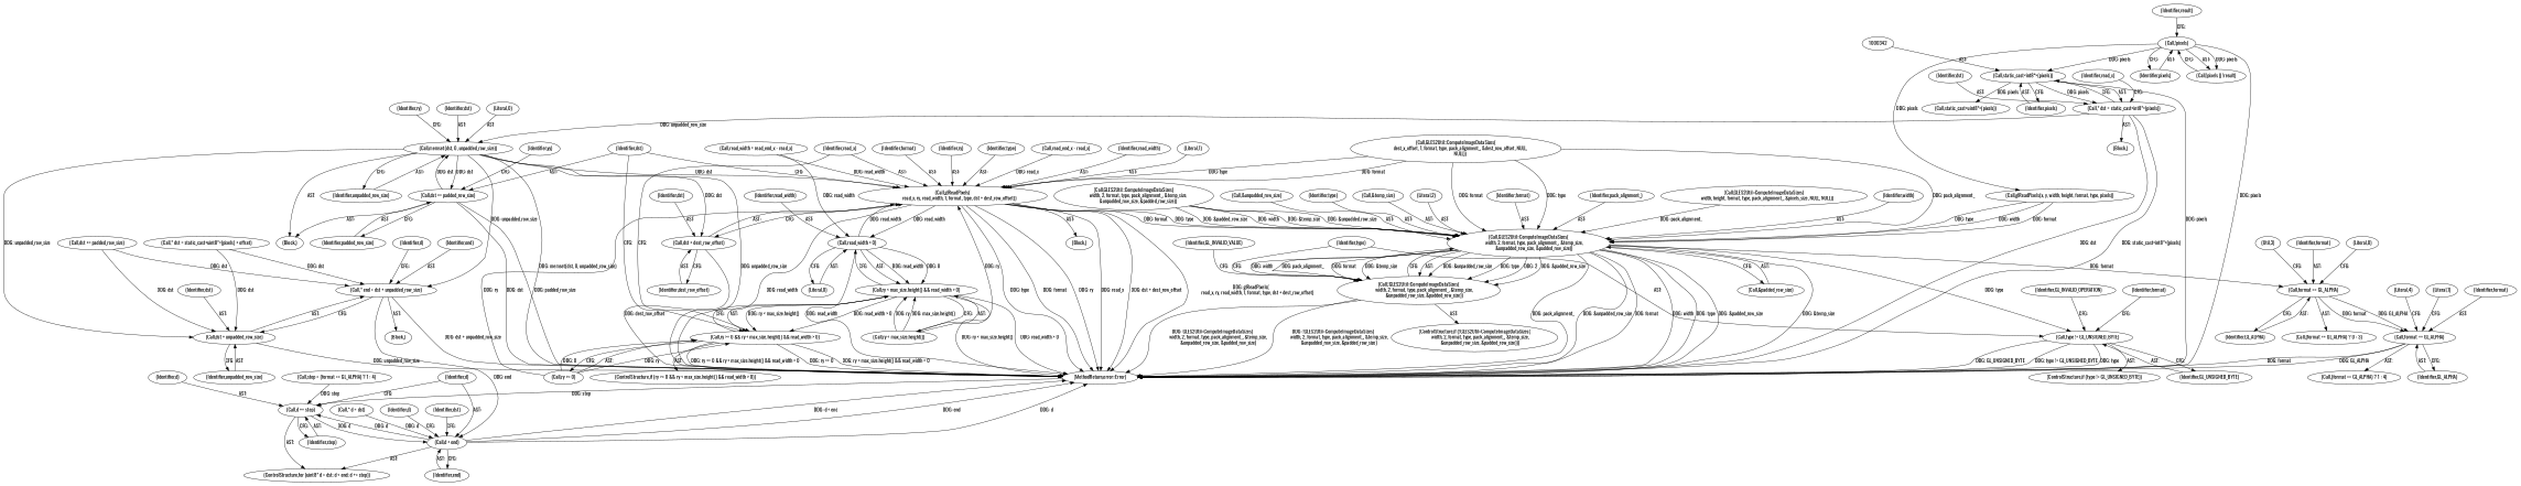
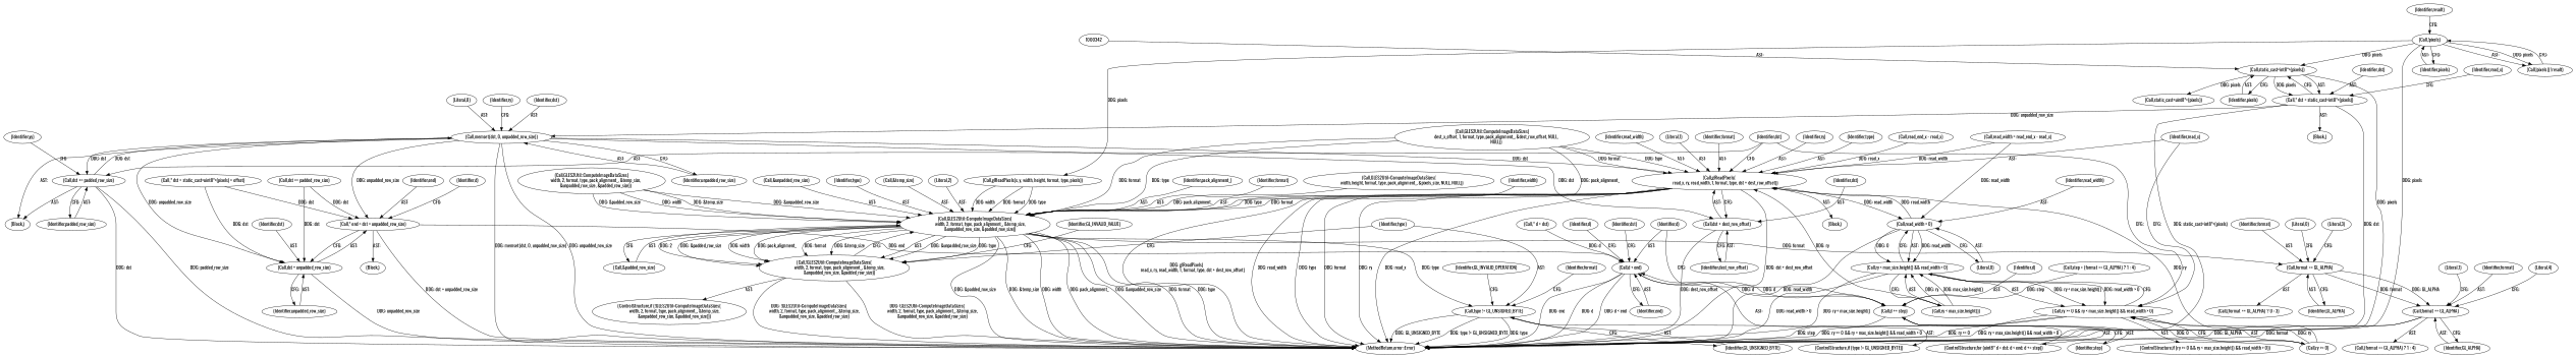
  digraph {
    fontname=Oswald
    node [fontname=Oswald]
    edge [fontname=Oswald]
    n1 [label="(Call,memset(dst, 0, unpadded_row_size))"]
    n2 [label="(Call,dst += padded_row_size)"]
    n3 [label="(Call,glReadPixels(\n            read_x, ry, read_width, 1, format, type, dst + dest_row_offset))"]
    n4 [label="(Call,dst + dest_row_offset)"]
    n5 [label="(Call,* end = dst + unpadded_row_size)"]
    n6 [label="(Call,dst + unpadded_row_size)"]
    n7 [label="(MethodReturn,error::Error)"]
    n8 [label="(Identifier,unpadded_row_size)"]
    n9 [label="(Block,)"]
    n10 [label="(Identifier,padded_row_size)"]
    n11 [label="(Call,read_width > 0)"]
    n12 [label="(Call,GLES2Util::ComputeImageDataSizes(\n          width, 2, format, type, pack_alignment_, &temp_size,\n          &unpadded_row_size, &padded_row_size))"]
    n13 [label="(Block,)"]
    n14 [label="(Identifier,dest_row_offset)"]
    n15 [label="(Call,d < end)"]
    n16 [label="(Block,)"]
    n17 [label="(Identifier,unpadded_row_size)"]
    n18 [label="(Call,* dst = static_cast<int8*>(pixels))"]
    n19 [label="(Call,static_cast<int8*>(pixels))"]
    n20 [label="(Block,)"]
    n21 [label="(Call,static_cast<uint8*>(pixels))"]
    n22 [label="(Identifier,pixels)"]
    n23 [label="(Call,!pixels)"]
    n24 [label="(Identifier,pixels)"]
    n25 [label="(Call,!pixels || !result)"]
    n26 [label="(Call,glReadPixels(x, y, width, height, format, type, pixels))"]
    n27 [label="(Call,ry < max_size.height() && read_width > 0)"]
    n28 [label="(Literal,0)"]
    n29 [label="(Call,!GLES2Util::ComputeImageDataSizes(\n          width, 2, format, type, pack_alignment_, &temp_size,\n          &unpadded_row_size, &padded_row_size))"]
    n30 [label="(Call,type != GL_UNSIGNED_BYTE)"]
    n31 [label="(Call,format == GL_ALPHA)"]
    n32 [label="(Call,&padded_row_size)"]
    n33 [label="(Call,ry >= 0 && ry < max_size.height() && read_width > 0)"]
    n34 [label="(Call,ry < max_size.height())"]
    n35 [label="(ControlStructure,if (ry >= 0 && ry < max_size.height() && read_width > 0))"]
    n36 [label="(Call,ry >= 0)"]
    n37 [label="(ControlStructure,if (!GLES2Util::ComputeImageDataSizes(\n          width, 2, format, type, pack_alignment_, &temp_size,\n          &unpadded_row_size, &padded_row_size)))"]
    n38 [label="(ControlStructure,if (type != GL_UNSIGNED_BYTE))"]
    n39 [label="(Identifier,GL_UNSIGNED_BYTE)"]
    n40 [label="(Call,format == GL_ALPHA)"]
    n41 [label="(Identifier,GL_ALPHA)"]
    n42 [label="(Call,(format == GL_ALPHA) ? 0 : 3)"]
    n43 [label="(Identifier,GL_ALPHA)"]
    n44 [label="(Call,(format == GL_ALPHA) ? 1 : 4)"]
    n45 [label="(Call,d += step)"]
    n46 [label="(Identifier,end)"]
    n47 [label="(ControlStructure,for (uint8* d = dst; d < end; d += step))"]
    n48 [label="(Identifier,step)"]
    n49 [label="(Identifier,pack_alignment_)"]
    n50 [label="(Identifier,ry)"]
    n51 [label="(Identifier,ry)"]
    n52 [label="(Call,read_width = read_end_x - read_x)"]
    n53 [label="(Identifier,format)"]
    n54 [label="(Call,step = (format == GL_ALPHA) ? 1 : 4)"]
    n55 [label="(Identifier,format)"]
    n56 [label="(Identifier,end)"]
    n57 [label="(Identifier,dst)"]
    n58 [label="(Identifier,read_x)"]
    n59 [label="(Identifier,type)"]
    n60 [label="(Call,read_end_x - read_x)"]
    n61 [label="(Call,* d = dst)"]
    n62 [label="(Literal,1)"]
    n63 [label="(Call,GLES2Util::ComputeImageDataSizes(\n      width, height, format, type, pack_alignment_, &pixels_size, NULL, NULL))"]
-   n64 [label="(Util,3)"]
+   n64 [label="(Literal,3)"]
    n65 [label="(Identifier,GL_INVALID_OPERATION)"]
    n66 [label="(Identifier,d)"]
    n67 [label="(Identifier,dst)"]
    n68 [label="(Identifier,format)"]
    n69 [label="(Identifier,d)"]
    n70 [label="(Identifier,d)"]
    n71 [label="(Identifier,GL_INVALID_VALUE)"]
    n72 [label="(Identifier,dst)"]
    n73 [label="(Identifier,width)"]
    n74 [label="(Literal,0)"]
    n75 [label="(Identifier,dst)"]
    n76 [label="(Call,GLES2Util::ComputeImageDataSizes(\n        width, 2, format, type, pack_alignment_, &temp_size,\n        &unpadded_row_size, &padded_row_size))"]
    n77 [label="(Identifier,result)"]
    n78 [label="(Call,&unpadded_row_size)"]
    n79 [label="(Identifier,d)"]
    n80 [label="(Call,* dst = static_cast<uint8*>(pixels) + offset)"]
    n81 [label="(Identifier,read_x)"]
    n82 [label="(Identifier,format)"]
    n83 [label="(Identifier,dst)"]
    n84 [label="(Identifier,read_width)"]
    n85 [label="(Identifier,type)"]
    n86 [label="(Call,GLES2Util::ComputeImageDataSizes(\n        dest_x_offset, 1, format, type, pack_alignment_, &dest_row_offset, NULL,\n        NULL))"]
    n87 [label="(Literal,4)"]
    n88 [label="(Identifier,read_width)"]
    n89 [label="(Literal,1)"]
    n90 [label="(Call,&temp_size)"]
    n91 [label="(Identifier,yy)"]
    n92 [label="(Call,dst += padded_row_size)"]
    n93 [label="(Identifier,dst)"]
    n94 [label="(Literal,0)"]
    n95 [label="(Literal,2)"]
    n96 [label="(Identifier,type)"]
    n97 [label="(Identifier,format)"]
    1000342
    n1 -> n2 [label="DDG: dst"]
    n1 -> n3 [label="DDG: dst"]
    n1 -> n4 [label="DDG: dst"]
    n1 -> n5 [label="DDG: unpadded_row_size"]
    n1 -> n6 [label="DDG: unpadded_row_size"]
    n1 -> n7 [label="DDG: unpadded_row_size"]
    n1 -> n7 [label="DDG: memset(dst, 0, unpadded_row_size)"]
    n1 -> n8 [label="CFG: "]
    n1 -> n9 [label="AST: "]
    n2 -> n1 [label="DDG: dst"]
    n2 -> n7 [label="DDG: dst"]
    n2 -> n7 [label="DDG: padded_row_size"]
    n2 -> n9 [label="AST: "]
    n2 -> n10 [label="CFG: "]
    n3 -> n4 [label="CFG: "]
    n3 -> n7 [label="DDG: dst + dest_row_offset"]
    n3 -> n7 [label="DDG: glReadPixels(\n            read_x, ry, read_width, 1, format, type, dst + dest_row_offset)"]
    n3 -> n7 [label="DDG: read_width"]
    n3 -> n7 [label="DDG: type"]
    n3 -> n7 [label="DDG: format"]
    n3 -> n7 [label="DDG: ry"]
    n3 -> n7 [label="DDG: read_x"]
    n3 -> n11 [label="DDG: read_width"]
    n3 -> n12 [label="DDG: format"]
    n3 -> n12 [label="DDG: type"]
    n3 -> n13 [label="AST: "]
    n4 -> n3 [label="AST: "]
    n4 -> n7 [label="DDG: dest_row_offset"]
    n4 -> n14 [label="CFG: "]
    n5 -> n6 [label="CFG: "]
    n5 -> n7 [label="DDG: dst + unpadded_row_size"]
    n5 -> n15 [label="DDG: end"]
    n5 -> n16 [label="AST: "]
    n6 -> n5 [label="AST: "]
    n6 -> n7 [label="DDG: unpadded_row_size"]
    n6 -> n17 [label="CFG: "]
    n8 -> n1 [label="AST: "]
    n10 -> n2 [label="AST: "]
    n11 -> n3 [label="DDG: read_width"]
    n11 -> n7 [label="DDG: read_width"]
    n11 -> n27 [label="AST: "]
    n11 -> n27 [label="DDG: read_width"]
    n11 -> n27 [label="DDG: 0"]
    n11 -> n28 [label="CFG: "]
    n12 -> n7 [label="DDG: width"]
    n12 -> n7 [label="DDG: pack_alignment_"]
    n12 -> n7 [label="DDG: &unpadded_row_size"]
    n12 -> n7 [label="DDG: format"]
    n12 -> n7 [label="DDG: type"]
    n12 -> n7 [label="DDG: &padded_row_size"]
    n12 -> n7 [label="DDG: &temp_size"]
    n12 -> n29 [label="AST: "]
    n12 -> n29 [label="DDG: &unpadded_row_size"]
    n12 -> n29 [label="DDG: type"]
    n12 -> n29 [label="DDG: 2"]
    n12 -> n29 [label="DDG: &padded_row_size"]
    n12 -> n29 [label="DDG: width"]
    n12 -> n29 [label="DDG: pack_alignment_"]
    n12 -> n29 [label="DDG: format"]
    n12 -> n29 [label="DDG: &temp_size"]
    n12 -> n30 [label="DDG: type"]
    n12 -> n31 [label="DDG: format"]
    n12 -> n32 [label="CFG: "]
    n14 -> n4 [label="AST: "]
    n15 -> n7 [label="DDG: d"]
    n15 -> n7 [label="DDG: d < end"]
    n15 -> n7 [label="DDG: end"]
    n15 -> n45 [label="DDG: d"]
    n15 -> n46 [label="CFG: "]
-   n15 -> n47 [label="AST: "]
+   n47 -> n15 [label="AST: "]
    n17 -> n6 [label="AST: "]
    n18 -> n1 [label="DDG: unpadded_row_size"]
    n18 -> n7 [label="DDG: dst"]
    n18 -> n7 [label="DDG: static_cast<int8*>(pixels)"]
    n18 -> n19 [label="CFG: "]
    n18 -> n20 [label="AST: "]
    n19 -> n7 [label="DDG: pixels"]
    n19 -> n18 [label="AST: "]
    n19 -> n18 [label="DDG: pixels"]
    n19 -> n21 [label="DDG: pixels"]
    n19 -> n22 [label="CFG: "]
    n22 -> n19 [label="AST: "]
    n23 -> n7 [label="DDG: pixels"]
    n23 -> n19 [label="DDG: pixels"]
    n23 -> n24 [label="CFG: "]
    n23 -> n25 [label="AST: "]
    n23 -> n25 [label="DDG: pixels"]
    n23 -> n26 [label="DDG: pixels"]
    n24 -> n23 [label="AST: "]
    n25 -> n23 [label="CFG: "]
    n26 -> n12 [label="DDG: width"]
    n26 -> n12 [label="DDG: format"]
    n26 -> n12 [label="DDG: type"]
    n27 -> n7 [label="DDG: read_width > 0"]
    n27 -> n7 [label="DDG: ry < max_size.height()"]
    n27 -> n11 [label="CFG: "]
    n27 -> n33 [label="AST: "]
    n27 -> n33 [label="DDG: ry < max_size.height()"]
    n27 -> n33 [label="DDG: read_width > 0"]
    n27 -> n34 [label="CFG: "]
    n28 -> n11 [label="AST: "]
    n29 -> n7 [label="DDG: GLES2Util::ComputeImageDataSizes(\n          width, 2, format, type, pack_alignment_, &temp_size,\n          &unpadded_row_size, &padded_row_size)"]
    n29 -> n7 [label="DDG: !GLES2Util::ComputeImageDataSizes(\n          width, 2, format, type, pack_alignment_, &temp_size,\n          &unpadded_row_size, &padded_row_size)"]
    n29 -> n12 [label="CFG: "]
    n29 -> n37 [label="AST: "]
    n30 -> n7 [label="DDG: type != GL_UNSIGNED_BYTE"]
    n30 -> n7 [label="DDG: type"]
    n30 -> n7 [label="DDG: GL_UNSIGNED_BYTE"]
    n30 -> n38 [label="AST: "]
    n30 -> n39 [label="CFG: "]
    n31 -> n40 [label="DDG: format"]
    n31 -> n40 [label="DDG: GL_ALPHA"]
    n31 -> n41 [label="CFG: "]
    n31 -> n42 [label="AST: "]
    n32 -> n12 [label="AST: "]
    n33 -> n7 [label="DDG: ry >= 0"]
    n33 -> n7 [label="DDG: ry < max_size.height() && read_width > 0"]
    n33 -> n7 [label="DDG: ry >= 0 && ry < max_size.height() && read_width > 0"]
    n33 -> n27 [label="CFG: "]
    n33 -> n35 [label="AST: "]
    n33 -> n36 [label="CFG: "]
    n34 -> n3 [label="DDG: ry"]
    n34 -> n27 [label="AST: "]
    n34 -> n27 [label="DDG: ry"]
    n34 -> n27 [label="DDG: max_size.height()"]
    n36 -> n3 [label="DDG: ry"]
    n36 -> n33 [label="AST: "]
    n36 -> n33 [label="DDG: ry"]
    n36 -> n33 [label="DDG: 0"]
    n39 -> n30 [label="AST: "]
    n40 -> n7 [label="DDG: format"]
    n40 -> n7 [label="DDG: GL_ALPHA"]
    n40 -> n43 [label="CFG: "]
    n40 -> n44 [label="AST: "]
    n41 -> n31 [label="AST: "]
    n43 -> n40 [label="AST: "]
-   n7 -> n45 [label="DDG: step"]
+   n45 -> n7 [label="DDG: step"]
    n45 -> n15 [label="DDG: d"]
    n45 -> n47 [label="AST: "]
    n45 -> n48 [label="CFG: "]
    n46 -> n15 [label="AST: "]
    n48 -> n45 [label="AST: "]
    n49 -> n12 [label="AST: "]
    n50 -> n3 [label="AST: "]
    n51 -> n1 [label="CFG: "]
    n52 -> n3 [label="DDG: read_width"]
    n52 -> n11 [label="DDG: read_width"]
    n53 -> n30 [label="CFG: "]
    n54 -> n45 [label="DDG: step"]
    n55 -> n12 [label="AST: "]
    n56 -> n5 [label="AST: "]
    n57 -> n4 [label="AST: "]
    n58 -> n3 [label="AST: "]
    n58 -> n33 [label="CFG: "]
    n59 -> n3 [label="AST: "]
    n60 -> n3 [label="DDG: read_x"]
    n61 -> n15 [label="DDG: d"]
    n62 -> n40 [label="CFG: "]
    n63 -> n12 [label="DDG: pack_alignment_"]
    n64 -> n31 [label="CFG: "]
    n65 -> n30 [label="CFG: "]
    n66 -> n15 [label="CFG: "]
    n67 -> n1 [label="AST: "]
    n68 -> n40 [label="AST: "]
    n69 -> n5 [label="CFG: "]
    n70 -> n45 [label="AST: "]
    n71 -> n29 [label="CFG: "]
    n72 -> n2 [label="AST: "]
    n72 -> n3 [label="CFG: "]
    n72 -> n33 [label="CFG: "]
    n73 -> n12 [label="AST: "]
    n74 -> n1 [label="AST: "]
    n75 -> n15 [label="CFG: "]
    n76 -> n12 [label="DDG: width"]
    n76 -> n12 [label="DDG: &temp_size"]
    n76 -> n12 [label="DDG: &unpadded_row_size"]
    n76 -> n12 [label="DDG: &padded_row_size"]
    n77 -> n23 [label="CFG: "]
    n78 -> n12 [label="AST: "]
    n79 -> n15 [label="AST: "]
    n79 -> n45 [label="CFG: "]
    n80 -> n5 [label="DDG: dst"]
    n80 -> n6 [label="DDG: dst"]
    n81 -> n18 [label="CFG: "]
    n82 -> n31 [label="AST: "]
    n83 -> n6 [label="AST: "]
    n84 -> n3 [label="AST: "]
    n85 -> n12 [label="AST: "]
    n86 -> n3 [label="DDG: format"]
    n86 -> n3 [label="DDG: type"]
    n86 -> n12 [label="DDG: format"]
    n86 -> n12 [label="DDG: type"]
    n86 -> n12 [label="DDG: pack_alignment_"]
    n87 -> n40 [label="CFG: "]
    n88 -> n11 [label="AST: "]
    n89 -> n3 [label="AST: "]
    n90 -> n12 [label="AST: "]
    n91 -> n2 [label="CFG: "]
    n92 -> n5 [label="DDG: dst"]
    n92 -> n6 [label="DDG: dst"]
    n93 -> n18 [label="AST: "]
    n94 -> n31 [label="CFG: "]
    n95 -> n12 [label="AST: "]
    n96 -> n29 [label="CFG: "]
    n96 -> n30 [label="AST: "]
    n97 -> n3 [label="AST: "]
    1000342 -> n19 [label="AST: "]
  }
